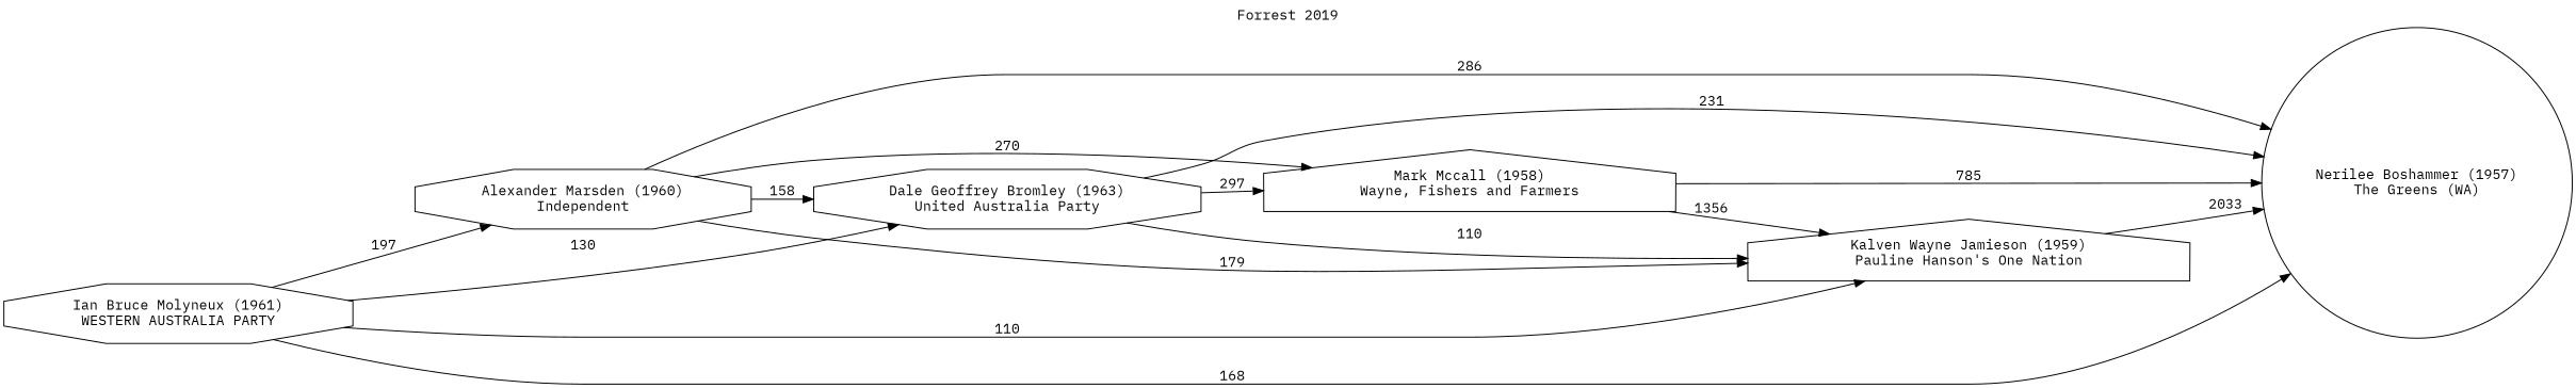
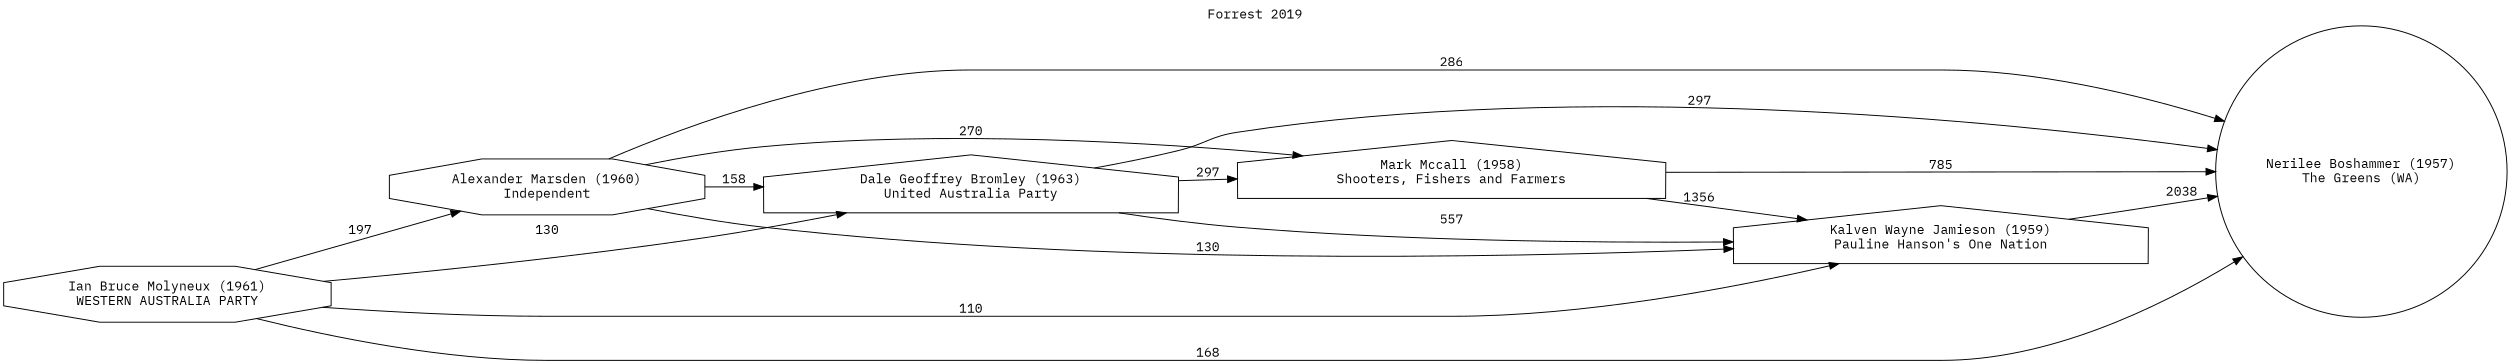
  digraph {
    fontname="IBM Plex Mono"
    label="Forrest 2019"
    labelloc=t
    mclimit=10
    rankdir=LR
    node [fontname="IBM Plex Mono" shape=octagon]
    edge [fontname="IBM Plex Mono"]
    n1 [label="Alexander Marsden (1960)\nIndependent"]
-   n2 [label="Dale Geoffrey Bromley (1963)\nUnited Australia Party"]
+   n2 [label="Dale Geoffrey Bromley (1963)\nUnited Australia Party" shape=house]
    n3 [label="Kalven Wayne Jamieson (1959)\nPauline Hanson's One Nation" shape=house]
-   n4 [label="Mark Mccall (1958)\nWayne, Fishers and Farmers" shape=house]
+   n4 [label="Mark Mccall (1958)\nShooters, Fishers and Farmers" shape=house]
    n5 [label="Nerilee Boshammer (1957)\nThe Greens (WA)" shape=circle]
    n6 [label="Ian Bruce Molyneux (1961)\nWESTERN AUSTRALIA PARTY"]
    n1 -> n2 [label=158]
-   n1 -> n3 [label=179]
+   n1 -> n3 [label=130]
    n1 -> n4 [label=270]
    n1 -> n5 [label=286]
-   n2 -> n3 [label=110]
+   n2 -> n3 [label=557]
    n2 -> n4 [label=297]
-   n2 -> n5 [label=231]
-   n3 -> n5 [label=2033]
+   n2 -> n5 [label=297]
+   n3 -> n5 [label=2038]
    n4 -> n3 [label=1356]
    n4 -> n5 [label=785]
    n6 -> n1 [label=197]
    n6 -> n2 [label=130]
    n6 -> n3 [label=110]
    n6 -> n5 [label=168]
  }
